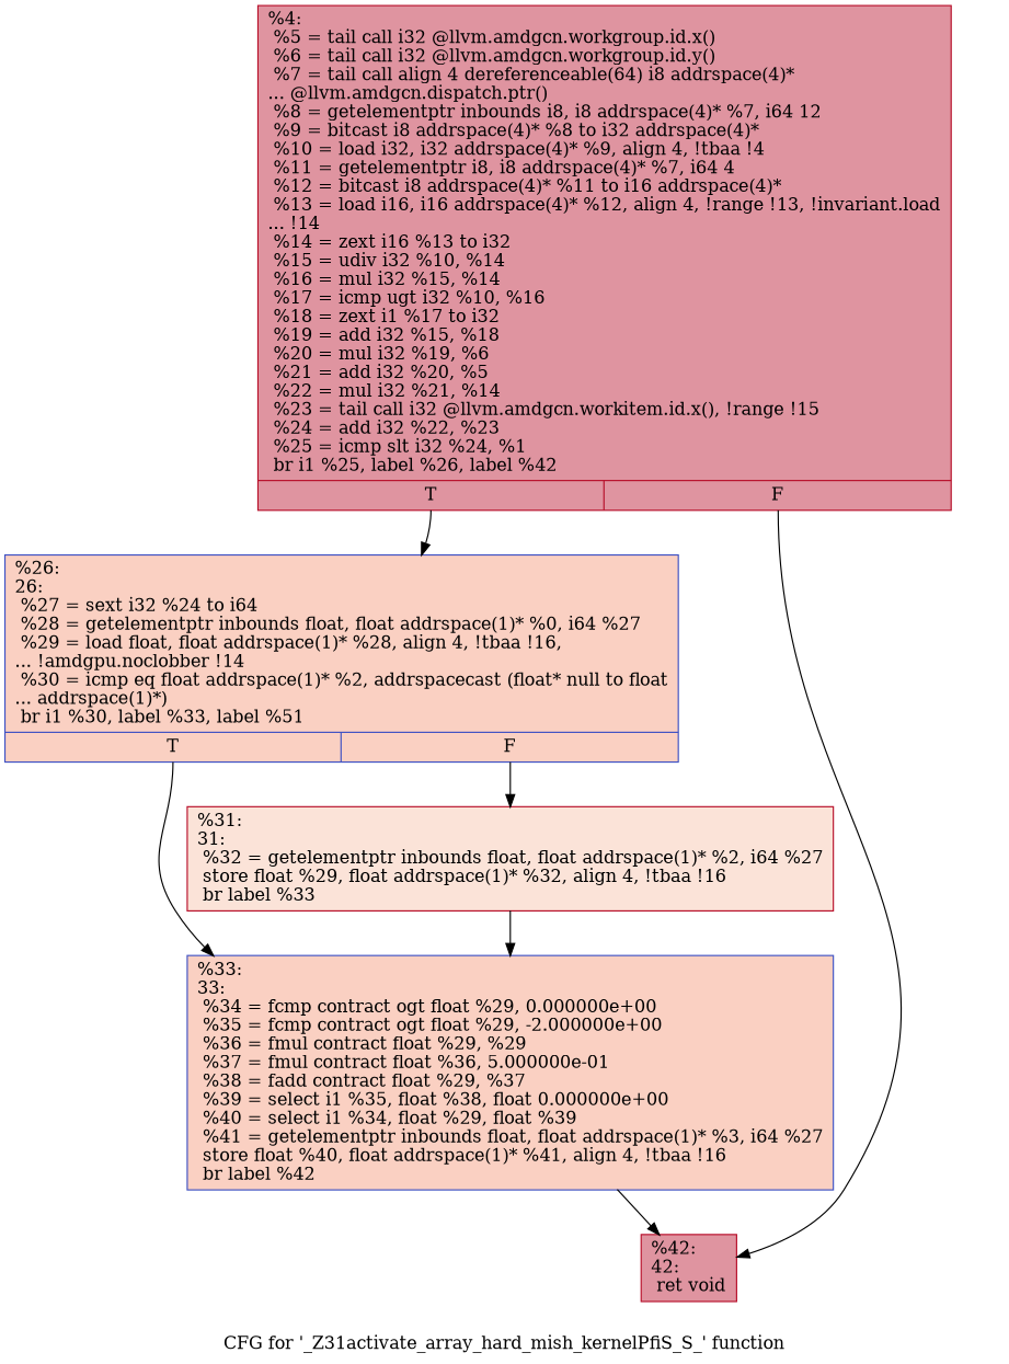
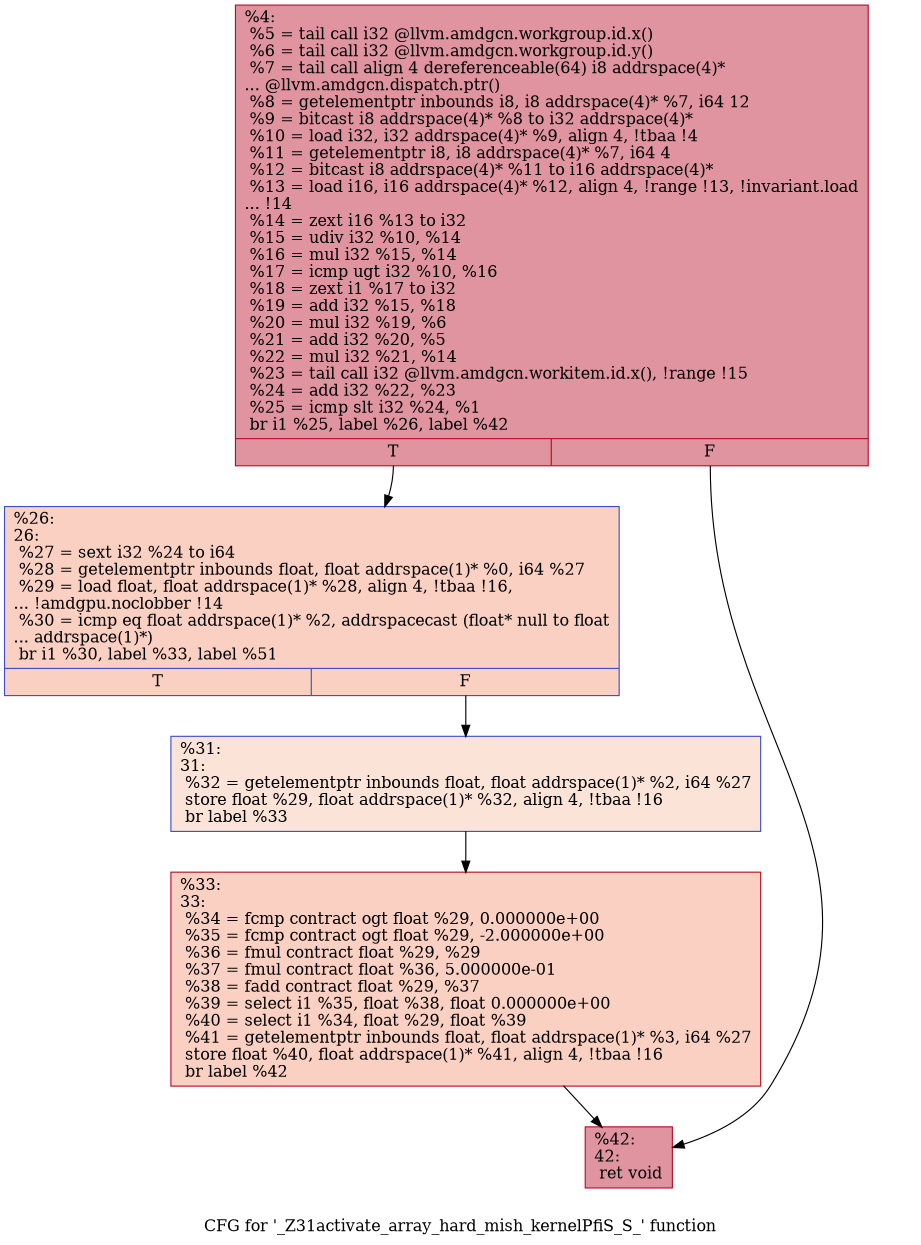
  digraph {
    label="CFG for '_Z31activate_array_hard_mish_kernelPfiS_S_' function"
    node [color="#3d50c3ff" fillcolor="#b70d2870" shape=record style=filled]
    n1 [color="#b70d28ff" label="{%4:\l  %5 = tail call i32 @llvm.amdgcn.workgroup.id.x()\l  %6 = tail call i32 @llvm.amdgcn.workgroup.id.y()\l  %7 = tail call align 4 dereferenceable(64) i8 addrspace(4)*\l... @llvm.amdgcn.dispatch.ptr()\l  %8 = getelementptr inbounds i8, i8 addrspace(4)* %7, i64 12\l  %9 = bitcast i8 addrspace(4)* %8 to i32 addrspace(4)*\l  %10 = load i32, i32 addrspace(4)* %9, align 4, !tbaa !4\l  %11 = getelementptr i8, i8 addrspace(4)* %7, i64 4\l  %12 = bitcast i8 addrspace(4)* %11 to i16 addrspace(4)*\l  %13 = load i16, i16 addrspace(4)* %12, align 4, !range !13, !invariant.load\l... !14\l  %14 = zext i16 %13 to i32\l  %15 = udiv i32 %10, %14\l  %16 = mul i32 %15, %14\l  %17 = icmp ugt i32 %10, %16\l  %18 = zext i1 %17 to i32\l  %19 = add i32 %15, %18\l  %20 = mul i32 %19, %6\l  %21 = add i32 %20, %5\l  %22 = mul i32 %21, %14\l  %23 = tail call i32 @llvm.amdgcn.workitem.id.x(), !range !15\l  %24 = add i32 %22, %23\l  %25 = icmp slt i32 %24, %1\l  br i1 %25, label %26, label %42\l|{<s0>T|<s1>F}}"]
    n2 [fillcolor="#f3947570" label="{%26:\l26:                                               \l  %27 = sext i32 %24 to i64\l  %28 = getelementptr inbounds float, float addrspace(1)* %0, i64 %27\l  %29 = load float, float addrspace(1)* %28, align 4, !tbaa !16,\l... !amdgpu.noclobber !14\l  %30 = icmp eq float addrspace(1)* %2, addrspacecast (float* null to float\l... addrspace(1)*)\l  br i1 %30, label %33, label %51\l|{<s0>T|<s1>F}}"]
    n3 [color="#b70d28ff" label="{%42:\l42:                                               \l  ret void\l}"]
-   n4 [fillcolor="#f3947570" label="{%33:\l33:                                               \l  %34 = fcmp contract ogt float %29, 0.000000e+00\l  %35 = fcmp contract ogt float %29, -2.000000e+00\l  %36 = fmul contract float %29, %29\l  %37 = fmul contract float %36, 5.000000e-01\l  %38 = fadd contract float %29, %37\l  %39 = select i1 %35, float %38, float 0.000000e+00\l  %40 = select i1 %34, float %29, float %39\l  %41 = getelementptr inbounds float, float addrspace(1)* %3, i64 %27\l  store float %40, float addrspace(1)* %41, align 4, !tbaa !16\l  br label %42\l}"]
-   n5 [color="#b70d28ff" fillcolor="#f6bfa670" label="{%31:\l31:                                               \l  %32 = getelementptr inbounds float, float addrspace(1)* %2, i64 %27\l  store float %29, float addrspace(1)* %32, align 4, !tbaa !16\l  br label %33\l}"]
+   n4 [color="#b70d28ff" fillcolor="#f3947570" label="{%33:\l33:                                               \l  %34 = fcmp contract ogt float %29, 0.000000e+00\l  %35 = fcmp contract ogt float %29, -2.000000e+00\l  %36 = fmul contract float %29, %29\l  %37 = fmul contract float %36, 5.000000e-01\l  %38 = fadd contract float %29, %37\l  %39 = select i1 %35, float %38, float 0.000000e+00\l  %40 = select i1 %34, float %29, float %39\l  %41 = getelementptr inbounds float, float addrspace(1)* %3, i64 %27\l  store float %40, float addrspace(1)* %41, align 4, !tbaa !16\l  br label %42\l}"]
+   n5 [fillcolor="#f6bfa670" label="{%31:\l31:                                               \l  %32 = getelementptr inbounds float, float addrspace(1)* %2, i64 %27\l  store float %29, float addrspace(1)* %32, align 4, !tbaa !16\l  br label %33\l}"]
    n1 -> n2 [tailport=s0]
    n1 -> n3 [tailport=s1]
-   n2 -> n4 [tailport=s0]
    n2 -> n5 [tailport=s1]
    n4 -> n3
    n5 -> n4
  }
